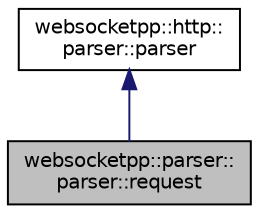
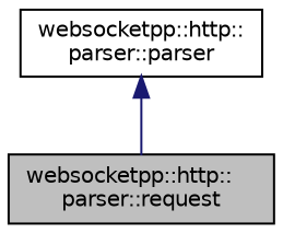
  digraph {
    node [color=black fontname=Helvetica fontsize=10 shape=record style=filled]
-   n1 [fillcolor=grey75 fontcolor=black height=0.2 label="websocketpp::parser::\lparser::request" width=0.4]
+   n1 [fillcolor=grey75 fontcolor=black height=0.2 label="websocketpp::http::\lparser::request" width=0.4]
    n2 [fillcolor=white height=0.2 label="websocketpp::http::\lparser::parser" width=0.4]
    n2 -> n1 [color=midnightblue dir=back fontname=Helvetica fontsize=10 labelfontname=Helvetica labelfontsize=10 style=solid]
  }
